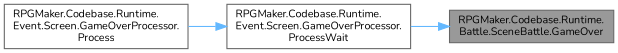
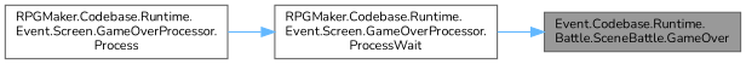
  digraph {
    rankdir=RL
    fontname=Nunito
    node [color=grey40 fillcolor=white fontname=Nunito fontsize=10 shape=box style=filled]
    edge [color=steelblue1 dir=back fontname=Nunito fontsize=10 labelfontname=Helvetica labelfontsize=10 style=solid]
-   n1 [color=gray40 fillcolor=grey60 fontcolor=black height=0.2 label="RPGMaker.Codebase.Runtime.\lBattle.SceneBattle.GameOver" width=0.4]
+   n1 [color=gray40 fillcolor=grey60 fontcolor=black height=0.2 label="Event.Codebase.Runtime.\lBattle.SceneBattle.GameOver" width=0.4]
    n2 [height=0.2 label="RPGMaker.Codebase.Runtime.\lEvent.Screen.GameOverProcessor.\lProcessWait" width=0.4]
    n3 [height=0.2 label="RPGMaker.Codebase.Runtime.\lEvent.Screen.GameOverProcessor.\lProcess" width=0.4]
    n1 -> n2
    n2 -> n3
  }
